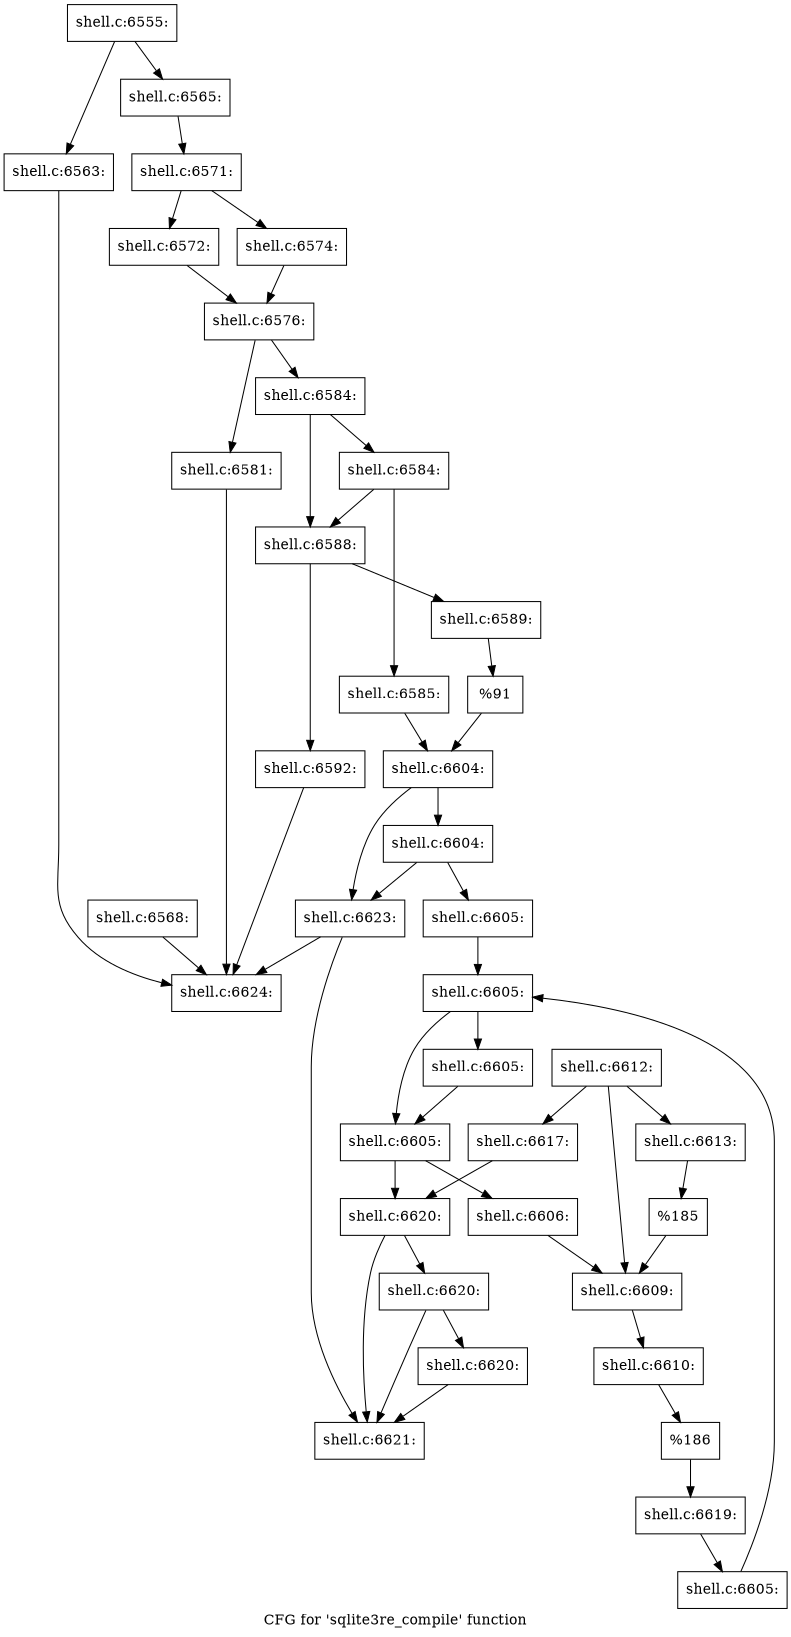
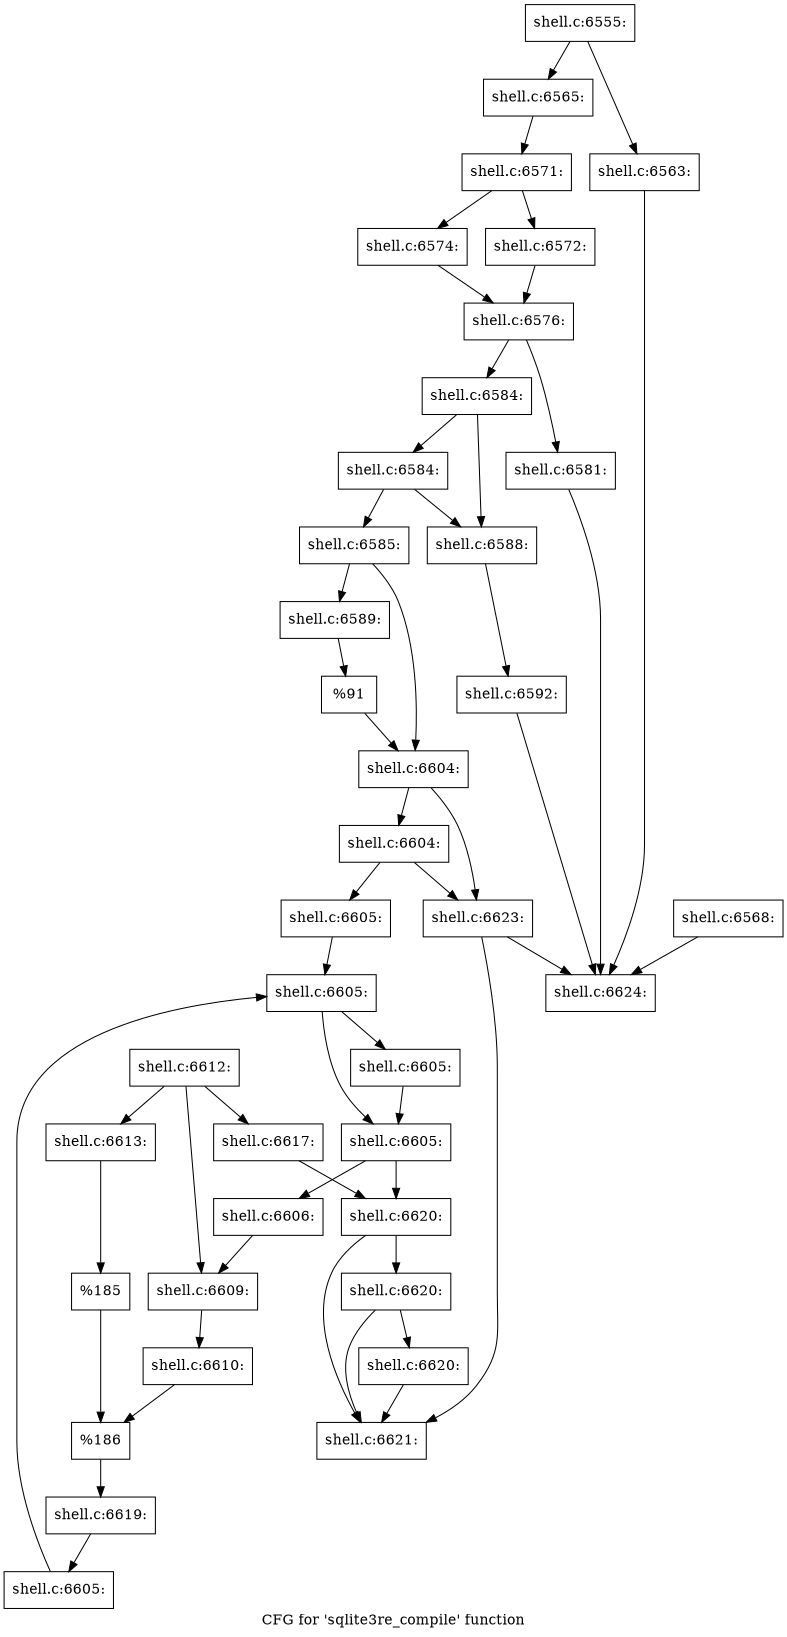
  digraph {
    label="CFG for 'sqlite3re_compile' function"
    node [shape=record]
    n1 [label="{shell.c:6555:}"]
    n2 [label="{shell.c:6563:}"]
    n3 [label="{shell.c:6565:}"]
    n4 [label="{shell.c:6624:}"]
    n5 [label="{shell.c:6571:}"]
    n6 [label="{shell.c:6568:}"]
    n7 [label="{shell.c:6572:}"]
    n8 [label="{shell.c:6574:}"]
    n9 [label="{shell.c:6576:}"]
    n10 [label="{shell.c:6581:}"]
    n11 [label="{shell.c:6584:}"]
    n12 [label="{shell.c:6584:}"]
    n13 [label="{shell.c:6588:}"]
    n14 [label="{shell.c:6585:}"]
    n15 [label="{shell.c:6589:}"]
    n16 [label="{shell.c:6592:}"]
    n17 [label="{shell.c:6604:}"]
    n18 [label="{%91}"]
    n19 [label="{shell.c:6604:}"]
    n20 [label="{shell.c:6623:}"]
    n21 [label="{shell.c:6605:}"]
    n22 [label="{shell.c:6621:}"]
    n23 [label="{shell.c:6605:}"]
    n24 [label="{shell.c:6605:}"]
    n25 [label="{shell.c:6605:}"]
    n26 [label="{shell.c:6606:}"]
    n27 [label="{shell.c:6620:}"]
    n28 [label="{shell.c:6609:}"]
    n29 [label="{shell.c:6620:}"]
    n30 [label="{shell.c:6610:}"]
    n31 [label="{shell.c:6620:}"]
    n32 [label="{shell.c:6619:}"]
    n33 [label="{shell.c:6605:}"]
    n34 [label="{%186}"]
    n35 [label="{shell.c:6612:}"]
    n36 [label="{shell.c:6613:}"]
    n37 [label="{shell.c:6617:}"]
    n38 [label="{%185}"]
    n1 -> n2
    n1 -> n3
    n2 -> n4
    n3 -> n5
    n5 -> n7
    n5 -> n8
    n6 -> n4
    n7 -> n9
    n8 -> n9
    n9 -> n10
    n9 -> n11
    n10 -> n4
    n11 -> n12
    n11 -> n13
    n12 -> n13
    n12 -> n14
-   n13 -> n15
+   n14 -> n15
    n13 -> n16
    n14 -> n17
    n15 -> n18
    n16 -> n4
    n17 -> n19
    n17 -> n20
    n18 -> n17
    n19 -> n20
    n19 -> n21
    n20 -> n4
    n20 -> n22
    n21 -> n23
    n23 -> n24
    n23 -> n25
    n24 -> n25
    n25 -> n26
    n25 -> n27
    n26 -> n28
    n27 -> n22
    n27 -> n29
    n28 -> n30
    n29 -> n22
    n29 -> n31
    n30 -> n34
    n31 -> n22
    n32 -> n33
    n33 -> n23
    n34 -> n32
    n35 -> n28
    n35 -> n36
    n35 -> n37
    n36 -> n38
    n37 -> n27
-   n38 -> n28
+   n38 -> n34
  }
